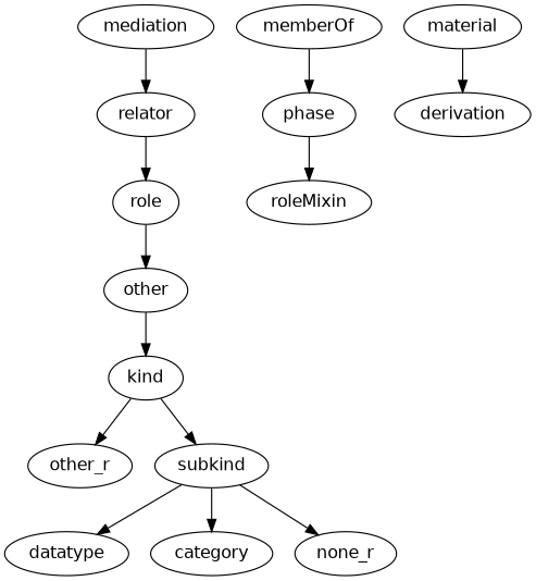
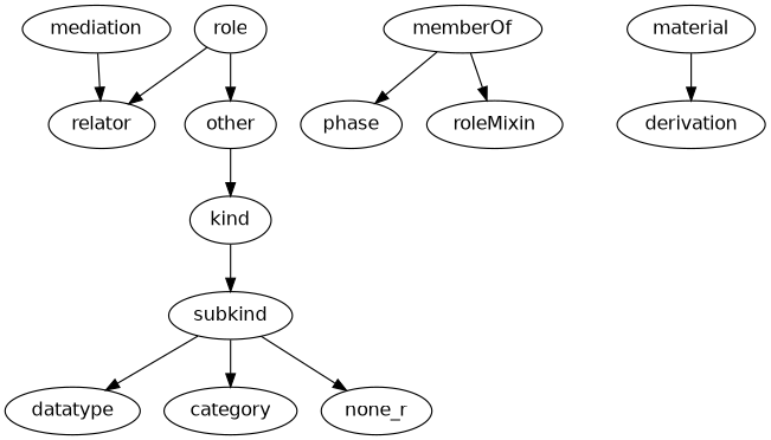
  strict digraph {
    fontname="DejaVu Sans"
    node [fontname="DejaVu Sans"]
    edge [fontname="DejaVu Sans"]
    mediation
    relator
    role
    n4 [label=other]
    kind
-   other_r
    subkind
    datatype
    category
    none_r
    memberOf
    phase
    roleMixin
    material
    derivation
    mediation -> relator
-   relator -> role
+   role -> relator
    role -> n4
    n4 -> kind
-   kind -> other_r
    kind -> subkind
    subkind -> datatype
    subkind -> category
    subkind -> none_r
    memberOf -> phase
-   phase -> roleMixin
+   memberOf -> roleMixin
    material -> derivation
  }
